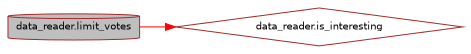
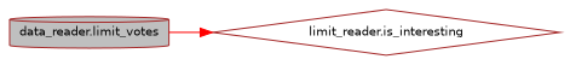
  digraph {
    rankdir=LR
    node [color=brown fontname=Helvetica fontsize=10 style=filled]
    n1 [fillcolor=grey75 fontcolor=black height=0.2 label="data_reader.limit_votes" shape=cylinder width=0.4]
-   n2 [fillcolor=white height=0.2 label="data_reader.is_interesting" shape=diamond width=0.4]
+   n2 [fillcolor=white height=0.2 label="limit_reader.is_interesting" shape=diamond width=0.4]
    n1 -> n2 [color=red fontname=Helvetica fontsize=10 labelfontname=Helvetica labelfontsize=10 style=solid]
  }
